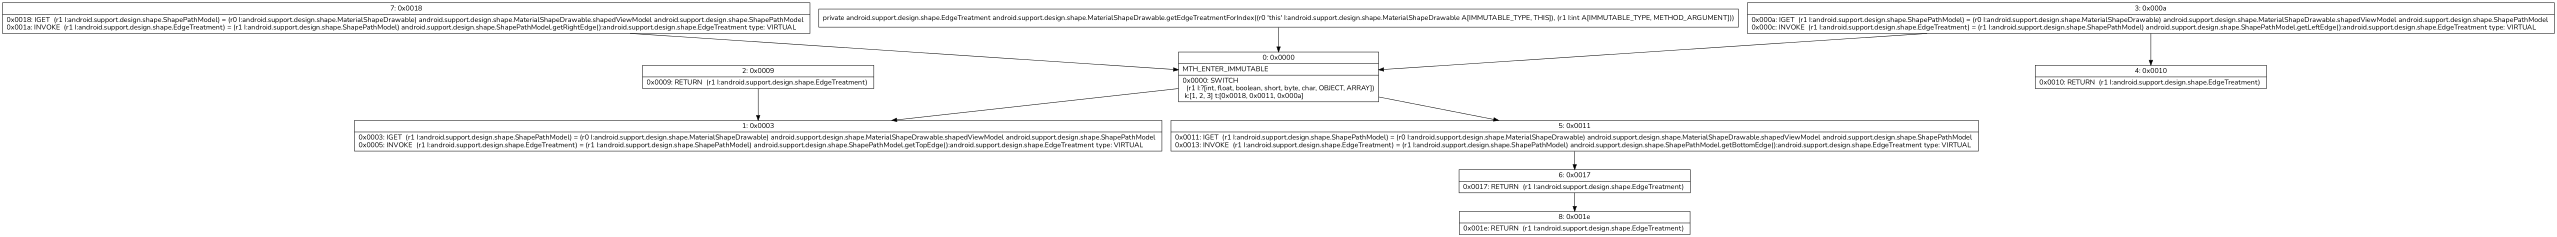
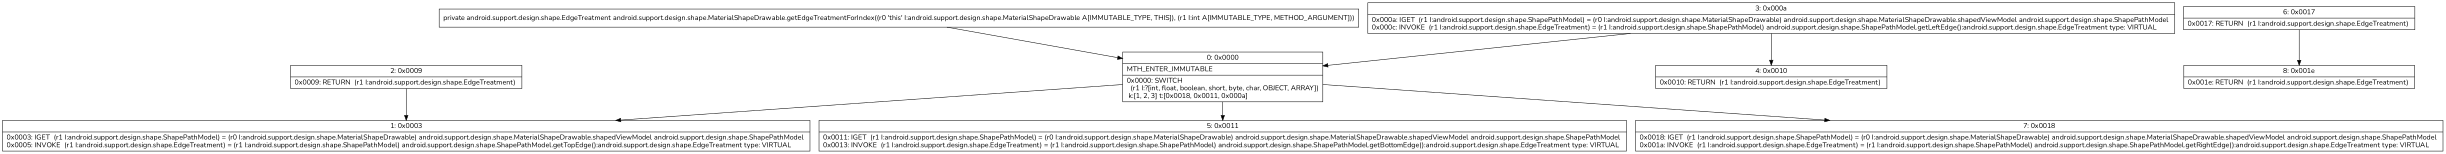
  digraph {
    fontname=Nunito
    node [fontname=Nunito shape=record]
    edge [fontname=Nunito]
    n1 [label="{0\:\ 0x0000|MTH_ENTER_IMMUTABLE\l|0x0000: SWITCH  \l  (r1 I:?[int, float, boolean, short, byte, char, OBJECT, ARRAY])\l k:[1, 2, 3] t:[0x0018, 0x0011, 0x000a] \l}"]
    n2 [label="{1\:\ 0x0003|0x0003: IGET  (r1 I:android.support.design.shape.ShapePathModel) = (r0 I:android.support.design.shape.MaterialShapeDrawable) android.support.design.shape.MaterialShapeDrawable.shapedViewModel android.support.design.shape.ShapePathModel \l0x0005: INVOKE  (r1 I:android.support.design.shape.EdgeTreatment) = (r1 I:android.support.design.shape.ShapePathModel) android.support.design.shape.ShapePathModel.getTopEdge():android.support.design.shape.EdgeTreatment type: VIRTUAL \l}"]
    n3 [label="{5\:\ 0x0011|0x0011: IGET  (r1 I:android.support.design.shape.ShapePathModel) = (r0 I:android.support.design.shape.MaterialShapeDrawable) android.support.design.shape.MaterialShapeDrawable.shapedViewModel android.support.design.shape.ShapePathModel \l0x0013: INVOKE  (r1 I:android.support.design.shape.EdgeTreatment) = (r1 I:android.support.design.shape.ShapePathModel) android.support.design.shape.ShapePathModel.getBottomEdge():android.support.design.shape.EdgeTreatment type: VIRTUAL \l}"]
    n4 [label="{7\:\ 0x0018|0x0018: IGET  (r1 I:android.support.design.shape.ShapePathModel) = (r0 I:android.support.design.shape.MaterialShapeDrawable) android.support.design.shape.MaterialShapeDrawable.shapedViewModel android.support.design.shape.ShapePathModel \l0x001a: INVOKE  (r1 I:android.support.design.shape.EdgeTreatment) = (r1 I:android.support.design.shape.ShapePathModel) android.support.design.shape.ShapePathModel.getRightEdge():android.support.design.shape.EdgeTreatment type: VIRTUAL \l}"]
    n5 [label="{3\:\ 0x000a|0x000a: IGET  (r1 I:android.support.design.shape.ShapePathModel) = (r0 I:android.support.design.shape.MaterialShapeDrawable) android.support.design.shape.MaterialShapeDrawable.shapedViewModel android.support.design.shape.ShapePathModel \l0x000c: INVOKE  (r1 I:android.support.design.shape.EdgeTreatment) = (r1 I:android.support.design.shape.ShapePathModel) android.support.design.shape.ShapePathModel.getLeftEdge():android.support.design.shape.EdgeTreatment type: VIRTUAL \l}"]
    n6 [label="{4\:\ 0x0010|0x0010: RETURN  (r1 I:android.support.design.shape.EdgeTreatment) \l}"]
    n7 [label="{6\:\ 0x0017|0x0017: RETURN  (r1 I:android.support.design.shape.EdgeTreatment) \l}"]
    n8 [label="{2\:\ 0x0009|0x0009: RETURN  (r1 I:android.support.design.shape.EdgeTreatment) \l}"]
    n9 [label="{8\:\ 0x001e|0x001e: RETURN  (r1 I:android.support.design.shape.EdgeTreatment) \l}"]
    n10 [label="{private android.support.design.shape.EdgeTreatment android.support.design.shape.MaterialShapeDrawable.getEdgeTreatmentForIndex((r0 'this' I:android.support.design.shape.MaterialShapeDrawable A[IMMUTABLE_TYPE, THIS]), (r1 I:int A[IMMUTABLE_TYPE, METHOD_ARGUMENT])) }"]
    n1 -> n2
    n1 -> n3
-   n4 -> n1
-   n3 -> n7
+   n1 -> n4
    n5 -> n1
    n5 -> n6
    n7 -> n9
    n8 -> n2
    n10 -> n1
  }
